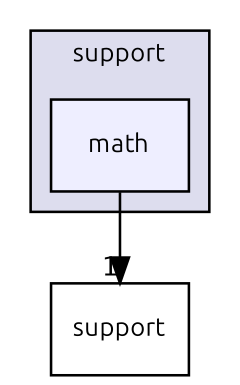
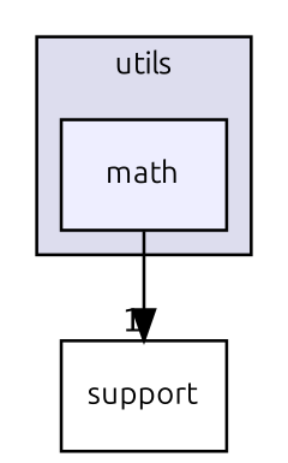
  digraph {
    compound=true
    fontname=Ubuntu
    node [fontname=Ubuntu fontsize=10 shape=box]
    n1 [fillcolor="#eeeeff" label=math pencolor=black style=filled]
    n2 [label=support]
    subgraph cluster_1 {
      bgcolor="#ddddee"
      fontsize=10
-     label=support
+     label=utils
      pencolor=black
      n1
    }
    n1 -> n2 [headlabel=1 labeldistance=1.5 labelfontname=Helvetica labelfontsize=10 fontname=Ubuntu]
  }
